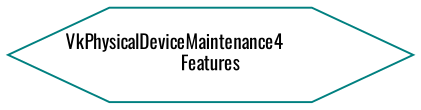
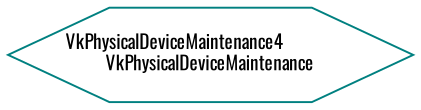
  digraph {
    rankdir=LR
    fontname=Oswald
-   n1 [color=teal fillcolor=white fontname=Oswald fontsize=10 height=0.2 label="VkPhysicalDeviceMaintenance4\lFeatures" shape=hexagon style=filled width=0.4]
+   n1 [color=teal fillcolor=white fontname=Oswald fontsize=10 height=0.2 label="VkPhysicalDeviceMaintenance4\lVkPhysicalDeviceMaintenance" shape=hexagon style=filled width=0.4]
  }
